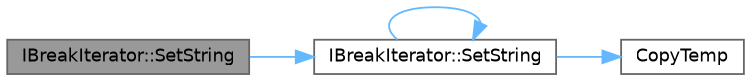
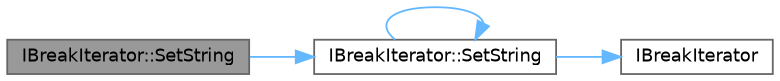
  digraph {
    rankdir=LR
    node [color=grey40 fillcolor=white fontname=Helvetica fontsize=10 shape=box style=filled]
    edge [color=steelblue1 fontname=Helvetica fontsize=10 labelfontname=Helvetica labelfontsize=10 style=solid]
    n1 [color=gray40 fillcolor=grey60 fontcolor=black height=0.2 label="IBreakIterator::SetString" width=0.4]
    n2 [height=0.2 label="IBreakIterator::SetString" width=0.4]
-   n3 [height=0.2 label=CopyTemp width=0.4]
+   n3 [height=0.2 label=IBreakIterator width=0.4]
    n1 -> n2
    n2 -> n2
    n2 -> n3
  }
